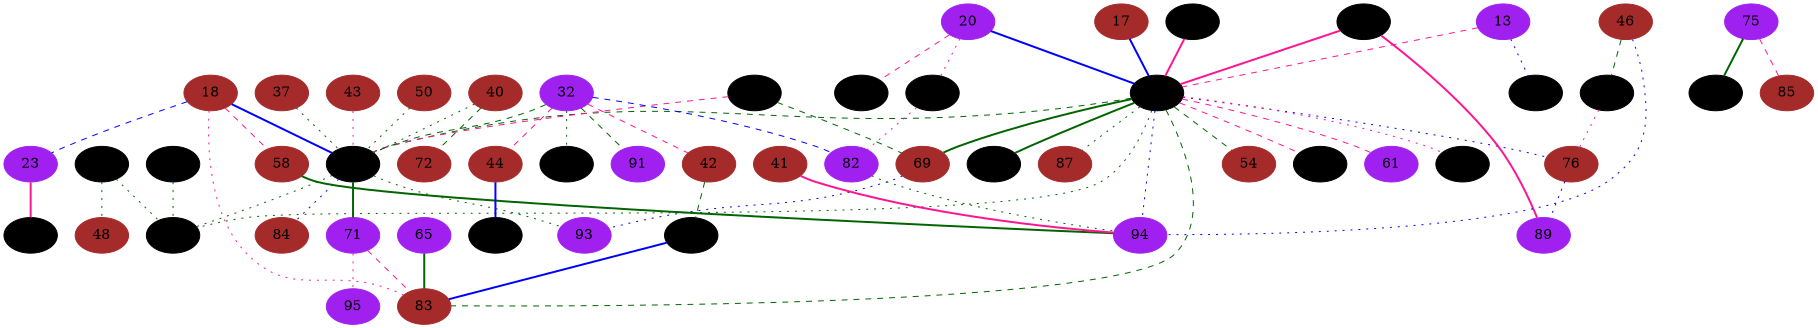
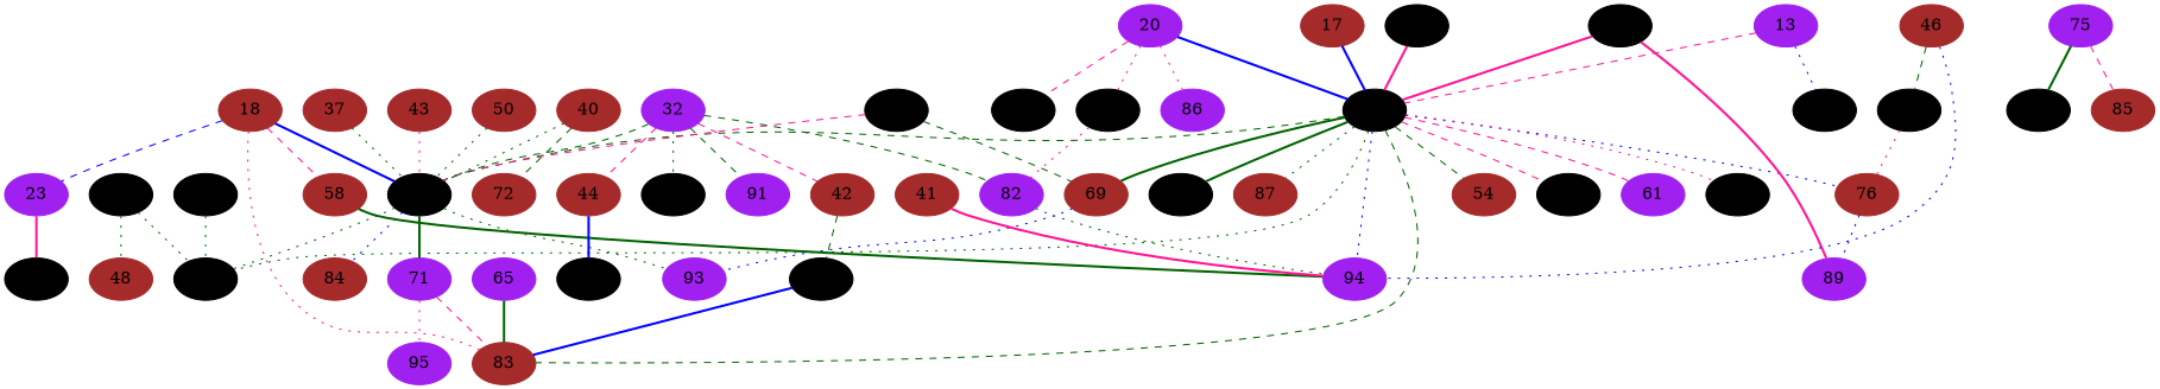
  graph {
    node [color=black style=filled]
    edge [color=darkgreen style=dotted]
    52 [super="+11+33"]
    59 [super="+38+51"]
    83 [color=brown super="+22"]
    69 [color=brown super="+53+63+60"]
    88 [super="+65"]
    94 [color=purple super="+73+74"]
    54 [color=brown]
    56
    61 [color=purple]
    76 [color=brown super="+34+62"]
    79
    80
    87 [color=brown]
    13 [color=purple]
    55
    17 [color=brown]
    18 [color=brown]
    23 [color=purple]
    58 [color=brown]
    78
    71 [color=purple super="+7+9"]
    84 [color=brown]
    93 [color=purple]
    20 [color=purple]
    64
+   86 [color=purple]
    92
    82 [color=purple]
    25
    27
    32 [color=purple super="+16+21"]
    42 [color=brown]
    44 [color=brown]
    57
    91 [color=purple]
    68
    49
    37 [color=brown]
    48 [color=brown]
    39
    40 [color=brown]
    72 [color=brown]
    41 [color=brown]
    43 [color=brown]
    45
    89 [color=purple]
    46 [color=brown]
    67
    50 [color=brown]
    95 [color=purple]
    n51 [color=purple label=65]
    75 [color=purple]
    77
    85 [color=brown]
    81
    52 -- 59 [style=dashed weight=3]
    52 -- 83 [style=dashed]
    52 -- 69 [style=bold]
    52 -- 88 [weight=2]
    52 -- 94 [color=blue weight=5]
    52 -- 54 [style=dashed]
    52 -- 56 [color=deeppink style=dashed]
    52 -- 61 [color=deeppink style=dashed]
    52 -- 76 [color=blue weight=2]
    52 -- 79 [color=deeppink]
    52 -- 80 [style=bold]
    52 -- 87
    59 -- 88
    59 -- 71 [style=bold weight=2]
    59 -- 84 [color=blue]
    59 -- 93
    69 -- 93 [color=blue]
    76 -- 89 [color=blue]
    13 -- 52 [color=deeppink style=dashed]
    13 -- 55 [color=blue]
    17 -- 52 [color=blue style=bold]
    18 -- 59 [color=blue style=bold]
    18 -- 83 [color=deeppink]
    18 -- 23 [color=blue style=dashed]
    18 -- 58 [color=deeppink style=dashed]
    23 -- 78 [color=deeppink style=bold]
    58 -- 94 [style=bold]
    71 -- 83 [color=deeppink style=dashed]
    71 -- 95 [color=deeppink]
    20 -- 52 [color=blue style=bold]
    20 -- 64 [color=deeppink]
+   20 -- 86 [color=deeppink]
    20 -- 92 [color=deeppink style=dashed]
    64 -- 82 [color=deeppink]
    82 -- 94
    25 -- 59 [color=deeppink style=dashed]
    25 -- 69 [style=dashed]
    27 -- 52 [color=deeppink style=bold]
    32 -- 59 [style=dashed weight=2]
-   32 -- 82 [color=blue style=dashed]
+   32 -- 82 [style=dashed]
    32 -- 42 [color=deeppink style=dashed]
    32 -- 44 [color=deeppink style=dashed]
    32 -- 57
    32 -- 91 [style=dashed]
    42 -- 68 [style=dashed]
    44 -- 49 [color=blue style=bold]
    68 -- 83 [color=blue style=bold]
    37 -- 59
    39 -- 88
    39 -- 48
    40 -- 59
    40 -- 72 [style=dashed]
    41 -- 94 [color=deeppink style=bold]
    43 -- 59 [color=deeppink]
    45 -- 52 [color=deeppink style=bold]
    45 -- 89 [color=deeppink style=bold]
    46 -- 94 [color=blue]
    46 -- 67 [style=dashed]
    67 -- 76 [color=deeppink]
    50 -- 59
    n51 -- 83 [style=bold]
    75 -- 77 [style=bold]
    75 -- 85 [color=deeppink style=dashed]
    81 -- 88
  }
